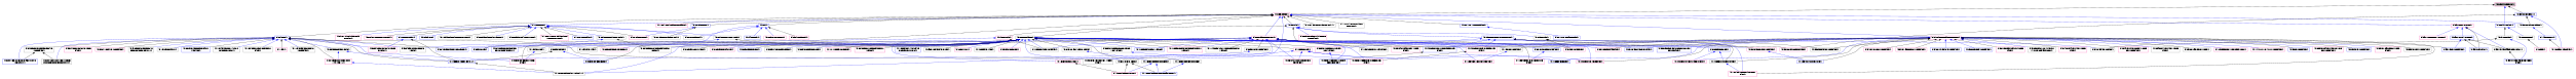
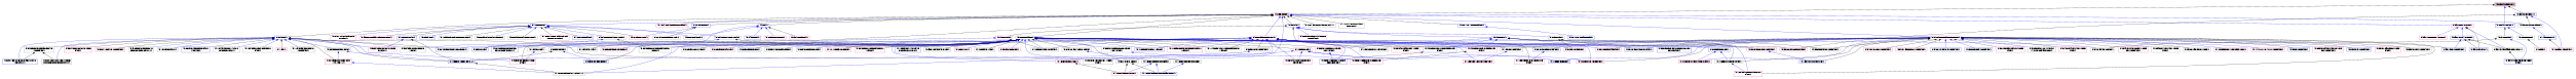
  digraph {
    node [color=deeppink fillcolor=white fontname=Helvetica fontsize=10 shape=record style=filled]
    edge [color=blue dir=back fontname=Helvetica fontsize=10 labelfontname=Helvetica labelfontsize=10 style=solid]
    n1 [fillcolor=grey75 fontcolor=black height=0.2 label="itkRealTimeStamp.h" width=0.4]
    n2 [height=0.2 label="itkDataObject.h" width=0.4]
    n3 [color=blue height=0.2 label="itkRealTimeClock.h" width=0.4]
    n4 [color=blue height=0.2 label="itkTemporalRegion.h" width=0.4]
    n5 [color=gray40 height=0.2 label="itkAutoPointerDataObject\lDecorator.h" width=0.4]
    n6 [color=blue height=0.2 label="itkCSVArray4DDataObject.h" width=0.4]
    n7 [height=0.2 label="itkDataObjectDecorator.h" width=0.4]
    n8 [height=0.2 label="itkGPUDataManager.h" width=0.4]
    n9 [color=blue height=0.2 label="itkImageBase.h" width=0.4]
    n10 [color=blue height=0.2 label="itkLevelSetBase.h" width=0.4]
    n11 [height=0.2 label="itkMatrixResizeableDataObject.h" width=0.4]
    n12 [color=blue height=0.2 label="itkPath.h" width=0.4]
    n13 [color=blue height=0.2 label="itkPointSet.h" width=0.4]
    n14 [height=0.2 label="itkSpatialObjectToPointSet\lFilter.h" width=0.4]
    n15 [color=gray40 height=0.2 label="itkProcessObject.h" width=0.4]
    n16 [color=gray40 height=0.2 label="itkWatershedSegmentTable.h" width=0.4]
    n17 [color=blue height=0.2 label="itkSample.h" width=0.4]
    n18 [height=0.2 label="itkSimpleDataObjectDecorator.h" width=0.4]
    n19 [color=gray40 height=0.2 label="itkTemporalDataObject.h" width=0.4]
    n20 [color=gray40 height=0.2 label="itkUnaryCorrespondenceMatrix.h" width=0.4]
    n21 [color=gray40 height=0.2 label="itkLoggerBase.h" width=0.4]
    n22 [color=gray40 height=0.2 label="itkTimeProbe.h" width=0.4]
    n23 [height=0.2 label="itkTemporalProcessObject.h" width=0.4]
    n24 [height=0.2 label="itkImageToVideoFilter.h" width=0.4]
    n25 [color=blue height=0.2 label="itkCSVArray2DFileReader.h" width=0.4]
    n26 [color=blue height=0.2 label="itkImageRegistrationMethod.h" width=0.4]
    n27 [color=gray40 height=0.2 label="itkImageRegistrationMethodv4.h" width=0.4]
    n28 [color=gray40 height=0.2 label="itkImageToListSampleFilter.h" width=0.4]
    n29 [height=0.2 label="itkImageToSpatialObjectRegistration\lMethod.h" width=0.4]
    n30 [color=gray40 height=0.2 label="itkInteriorExteriorMeshFilter.h" width=0.4]
    n31 [color=gray40 height=0.2 label="itkMultiResolutionImageRegistration\lMethod.h" width=0.4]
    n32 [height=0.2 label="itkPointSetToImageRegistration\lMethod.h" width=0.4]
    n33 [color=gray40 height=0.2 label="itkPointSetToPointSetRegistration\lMethod.h" width=0.4]
    n34 [color=gray40 height=0.2 label="itkResampleImageFilter.h" width=0.4]
    n35 [color=blue height=0.2 label="itkScalarImageToRunLength\lFeaturesFilter.h" width=0.4]
    n36 [height=0.2 label="itkScalarImageToTextureFeatures\lFilter.h" width=0.4]
    n37 [height=0.2 label="itkTransformGeometryImage\lFilter.h" width=0.4]
    n38 [height=0.2 label="itkTransformToDisplacement\lFieldFilter.h" width=0.4]
    n39 [height=0.2 label="itkWeightedCovarianceSample\lFilter.h" width=0.4]
    n40 [height=0.2 label="itkWeightedMeanSampleFilter.h" width=0.4]
    n41 [color=gray40 height=0.2 label="itkGPUFiniteDifferenceFunction.h" width=0.4]
    n42 [height=0.2 label="itkGPUImageDataManager.h" width=0.4]
    n43 [color=blue height=0.2 label="itkGPUKernelManager.h" width=0.4]
    n44 [color=blue height=0.2 label="itkGPUReduction.h" width=0.4]
    n45 [height=0.2 label="itkBinaryThresholdSpatial\lFunction.h" width=0.4]
-   n46 [height=0.2 label="itkScalarImageToRunLength.h" width=0.4]
+   n46 [height=0.2 label="itkGTestTypedefsAndConstructors.h" width=0.4]
    n47 [color=blue height=0.2 label="itkImageFunction.h" width=0.4]
    n48 [color=blue height=0.2 label="itkLabelMap.h" width=0.4]
    n49 [height=0.2 label="itkLevelSetImage.h" width=0.4]
    n50 [color=gray40 height=0.2 label="itkNeighborhoodAccessorFunctor.h" width=0.4]
    n51 [color=gray40 height=0.2 label="itkParametricPath.h" width=0.4]
    n52 [color=gray40 height=0.2 label="itkPointSetToImageMetric.h" width=0.4]
    n53 [color=gray40 height=0.2 label="itkPointSetToPointSetMetric.h" width=0.4]
    n54 [color=gray40 height=0.2 label="itkSpatialOrientationAdapter.h" width=0.4]
    n55 [color=gray40 height=0.2 label="itkSpecialCoordinatesImage.h" width=0.4]
    n56 [height=0.2 label="itkVectorImageNeighborhood\lAccessorFunctor.h" width=0.4]
    n57 [color=blue height=0.2 label="itkWarpImageFilter.h" width=0.4]
    n58 [color=gray40 height=0.2 label="itkLevelSetQuadEdgeMesh.h" width=0.4]
    n59 [height=0.2 label="itkChainCodePath.h" width=0.4]
    n60 [color=blue height=0.2 label="itkHilbertPath.h" width=0.4]
    n61 [height=0.2 label="itkPathConstIterator.h" width=0.4]
    n62 [color=blue height=0.2 label="itkPathSource.h" width=0.4]
    n63 [color=blue height=0.2 label="itkImageToImageMetricv4.h" width=0.4]
    n64 [height=0.2 label="itkBSplineControlPointImage\lFunction.h" width=0.4]
    n65 [color=gray40 height=0.2 label="itkEuclideanDistancePoint\lMetric.h" width=0.4]
    n66 [height=0.2 label="itkBSplineControlPointImage\lFilter.h" width=0.4]
    n67 [color=blue height=0.2 label="itkBSplineExponentialDiffeomorphic\lTransform.h" width=0.4]
    n68 [color=gray40 height=0.2 label="itkBSplineSmoothingOnUpdate\lDisplacementFieldTransform.h" width=0.4]
    n69 [height=0.2 label="itkBlockMatchingImageFilter.h" width=0.4]
    n70 [color=gray40 height=0.2 label="itkDisplacementFieldToBSpline\lImageFilter.h" width=0.4]
    n71 [color=gray40 height=0.2 label="itkExpectationBasedPoint\lSetToPointSetMetricv4.h" width=0.4]
    n72 [color=gray40 height=0.2 label="itkKernelTransform.h" width=0.4]
    n73 [color=blue height=0.2 label="itkLandmarkBasedTransform\lInitializer.h" width=0.4]
    n74 [color=gray40 height=0.2 label="itkManifoldParzenWindows\lPointSetFunction.h" width=0.4]
    n75 [color=gray40 height=0.2 label="itkMaskFeaturePointSelection\lFilter.h" width=0.4]
    n76 [height=0.2 label="itkMesh.h" width=0.4]
    n77 [color=gray40 height=0.2 label="itkN4BiasFieldCorrection\lImageFilter.h" width=0.4]
    n78 [color=gray40 height=0.2 label="itkObjectToObjectMetric.h" width=0.4]
    n79 [height=0.2 label="itkPointSetToPointSetMetric\lWithIndexv4.h" width=0.4]
    n80 [color=blue height=0.2 label="itkPointSetToListSampleAdaptor.h" width=0.4]
    n81 [color=gray40 height=0.2 label="itkTriangleMeshToBinaryImage\lFilter.h" width=0.4]
    n82 [color=blue height=0.2 label="itkPointSetToSpatialObject\lDemonsRegistration.h" width=0.4]
    n83 [color=blue height=0.2 label="itkCovarianceSampleFilter.h" width=0.4]
    n84 [height=0.2 label="itkDataObjectConstIterator.h" width=0.4]
    n85 [color=blue height=0.2 label="itkDataObjectIterator.h" width=0.4]
    n86 [color=gray40 height=0.2 label="itkEquivalencyTable.h" width=0.4]
    n87 [color=gray40 height=0.2 label="itkGDCMSeriesFileNames.h" width=0.4]
    n88 [color=blue height=0.2 label="itkHistogramToRunLengthFeatures\lFilter.h" width=0.4]
    n89 [height=0.2 label="itkHistogramToTextureFeatures\lFilter.h" width=0.4]
    n90 [height=0.2 label="itkIOCommon.h" width=0.4]
    n91 [color=gray40 height=0.2 label="itkImageFileWriter.h" width=0.4]
    n92 [height=0.2 label="itkImageSource.h" width=0.4]
    n93 [height=0.2 label="itkIterationReporter.h" width=0.4]
    n94 [color=gray40 height=0.2 label="itkMeanSampleFilter.h" width=0.4]
    n95 [color=gray40 height=0.2 label="itkMeshFileWriter.h" width=0.4]
    n96 [color=gray40 height=0.2 label="itkMeshSource.h" width=0.4]
    n97 [color=gray40 height=0.2 label="itkOneWayEquivalencyTable.h" width=0.4]
    n98 [color=gray40 height=0.2 label="itkProgressAccumulator.h" width=0.4]
    n99 [color=blue height=0.2 label="itkProgressReporter.h" width=0.4]
    n100 [height=0.2 label="itkProgressTransformer.h" width=0.4]
    n101 [height=0.2 label="itkSampleClassifierFilter.h" width=0.4]
    n102 [color=blue height=0.2 label="itkSampleToHistogramFilter.h" width=0.4]
    n103 [height=0.2 label="itkSampleToSubsampleFilter.h" width=0.4]
    n104 [color=gray40 height=0.2 label="itkScalarImageToCooccurrence\lMatrixFilter.h" width=0.4]
    n105 [height=0.2 label="itkScalarImageToRunLength\lMatrixFilter.h" width=0.4]
    n106 [color=gray40 height=0.2 label="itkSimpleFilterWatcher.h" width=0.4]
    n107 [color=gray40 height=0.2 label="itkSpatialObject.h" width=0.4]
    n108 [color=blue height=0.2 label="itkSpatialObjectReader.h" width=0.4]
    n109 [color=blue height=0.2 label="itkStandardDeviationPerComponent\lSampleFilter.h" width=0.4]
    n110 [color=gray40 height=0.2 label="itkStreamingProcessObject.h" width=0.4]
    n111 [color=gray40 height=0.2 label="itkTotalProgressReporter.h" width=0.4]
    n112 [height=0.2 label="itkVTKImageExportBase.h" width=0.4]
    n113 [height=0.2 label="itkWatershedBoundary.h" width=0.4]
    n114 [color=blue height=0.2 label="itkWatershedMiniPipeline\lProgressCommand.h" width=0.4]
    n115 [color=gray40 height=0.2 label="itkWatershedSegmentTree.h" width=0.4]
    n116 [color=blue height=0.2 label="itkWatershedSegmentTreeGenerator.h" width=0.4]
    n117 [height=0.2 label="itkWatershedSegmenter.h" width=0.4]
-   n118 [color=blue height=0.2 label="itkHistogramToTextureFeatures.h" width=0.4]
+   n118 [color=blue height=0.2 label="itkHistogram.h" width=0.4]
    n119 [height=0.2 label="itkListSample.h" width=0.4]
    n120 [height=0.2 label="itkPatchBasedDenoisingBase\lImageFilter.h" width=0.4]
    n121 [color=gray40 height=0.2 label="itkSubsample.h" width=0.4]
    n122 [height=0.2 label="itkSubsamplerBase.h" width=0.4]
    n123 [color=blue height=0.2 label="itkGPUCastImageFilter.h" width=0.4]
    n124 [height=0.2 label="itkHistogramToImageFilter.h" width=0.4]
    n125 [color=blue height=0.2 label="itkImageFileReader.h" width=0.4]
    n126 [height=0.2 label="itkHistogramThresholdCalculator.h" width=0.4]
    n127 [color=gray40 height=0.2 label="itkImageToHistogramFilter.h" width=0.4]
    n128 [height=0.2 label="itkMaskedImageToHistogram\lFilter.h" width=0.4]
    n129 [color=blue height=0.2 label="itkNeighborhoodSampler.h" width=0.4]
    n130 [color=gray40 height=0.2 label="itkLabelStatisticsImageFilter.h" width=0.4]
    n131 [height=0.2 label="itkBinaryFunctorImageFilter.h" width=0.4]
    n132 [height=0.2 label="itkBinaryGeneratorImageFilter.h" width=0.4]
    n133 [color=blue height=0.2 label="itkBinaryThresholdImageFilter.h" width=0.4]
    n134 [color=blue height=0.2 label="itkChangeLabelImageFilter.h" width=0.4]
    n135 [height=0.2 label="itkConnectedThresholdImage\lFilter.h" width=0.4]
    n136 [color=gray40 height=0.2 label="itkExpectationMaximization\lMixtureModelEstimator.h" width=0.4]
    n137 [height=0.2 label="itkFullToHalfHermitianImage\lFilter.h" width=0.4]
    n138 [height=0.2 label="itkHalfHermitianToRealInverse\lFFTImageFilter.h" width=0.4]
    n139 [color=gray40 height=0.2 label="itkHalfToFullHermitianImage\lFilter.h" width=0.4]
    n140 [color=gray40 height=0.2 label="itkTernaryGeneratorImage.h" width=0.4]
    n141 [height=0.2 label="itkKdTreeBasedKmeansEstimator.h" width=0.4]
    n142 [height=0.2 label="itkMinimumMaximumImageFilter.h" width=0.4]
    n143 [color=blue height=0.2 label="itkPasteImageFilter.h" width=0.4]
    n144 [height=0.2 label="itkRealToHalfHermitianForward\lFFTImageFilter.h" width=0.4]
    n145 [color=blue height=0.2 label="itkStatisticsImageFilter.h" width=0.4]
    n146 [height=0.2 label="itkTernaryGeneratorImage\lFilter.h" width=0.4]
    n147 [color=gray40 height=0.2 label="itkTestingHashImageFilter.h" width=0.4]
    n148 [color=blue height=0.2 label="itkVideoStream.h" width=0.4]
    n149 [color=blue height=0.2 label="itkGPUFiniteDifferenceImage\lFilter.h" width=0.4]
    n150 [height=0.2 label="itkLogger.h" width=0.4]
    n1 -> n2 [color=black]
    n1 -> n3
    n1 -> n4 [color=black]
    n2 -> n5 [color=black]
    n2 -> n6 [color=black]
    n2 -> n7
    n2 -> n8
    n2 -> n9
    n2 -> n10 [color=black]
    n2 -> n11 [color=black]
    n2 -> n12 [color=black]
    n2 -> n13 [color=black]
    n2 -> n14 [color=black]
    n2 -> n15 [color=black]
    n2 -> n16
    n2 -> n17 [color=black]
    n2 -> n18
    n2 -> n19
    n2 -> n20 [color=black]
    n3 -> n21
    n3 -> n22 [color=black]
    n4 -> n19 [color=black]
    n4 -> n23 [color=black]
    n4 -> n24
    n6 -> n25
    n7 -> n26
    n7 -> n27
    n7 -> n28
    n7 -> n29
    n7 -> n30 [color=black]
    n7 -> n31 [color=black]
    n7 -> n32 [color=black]
    n7 -> n33
    n7 -> n34 [color=black]
    n7 -> n35
    n7 -> n36
    n7 -> n37 [color=black]
    n7 -> n38
    n7 -> n39 [color=black]
    n7 -> n40
    n8 -> n41
    n8 -> n42
    n8 -> n43
    n8 -> n44 [color=black]
    n9 -> n45
    n9 -> n46 [color=black]
    n9 -> n47 [color=black]
    n9 -> n48
    n9 -> n49 [color=black]
    n9 -> n50 [color=black]
    n9 -> n51
    n9 -> n52
    n9 -> n53
    n9 -> n54
    n9 -> n55
    n9 -> n56 [color=black]
    n9 -> n57 [color=black]
    n10 -> n49
    n10 -> n58 [color=black]
    n12 -> n51
    n12 -> n59 [color=black]
    n12 -> n60
    n12 -> n61
    n12 -> n62
    n13 -> n14
    n13 -> n63 [color=black]
    n13 -> n64
    n13 -> n65
    n13 -> n66 [color=black]
    n13 -> n67
    n13 -> n68
    n13 -> n69 [color=black]
    n13 -> n70 [color=black]
    n13 -> n71
    n13 -> n72
    n13 -> n73 [color=black]
    n13 -> n74
    n13 -> n75
    n13 -> n76 [color=black]
    n13 -> n77
    n13 -> n78
    n13 -> n79 [color=black]
    n13 -> n80 [color=black]
    n13 -> n81 [color=black]
    n15 -> n23 [color=black]
    n15 -> n26
    n15 -> n27
    n15 -> n28
    n15 -> n29 [color=black]
    n15 -> n31 [color=black]
    n15 -> n32 [color=black]
    n15 -> n33 [color=black]
    n15 -> n62 [color=black]
    n15 -> n82 [color=black]
    n15 -> n83
    n15 -> n84
    n15 -> n85 [color=black]
    n15 -> n86
    n15 -> n87 [color=black]
    n15 -> n88 [color=black]
    n15 -> n89
    n15 -> n90
    n15 -> n91 [color=black]
    n15 -> n92 [color=black]
    n15 -> n93
    n15 -> n94
    n15 -> n95 [color=black]
    n15 -> n96
    n15 -> n97 [color=black]
    n15 -> n98 [color=black]
    n15 -> n99
    n15 -> n100
    n15 -> n101
    n15 -> n102
    n15 -> n103
    n15 -> n104
    n15 -> n105 [color=black]
    n15 -> n106
    n15 -> n107
    n15 -> n108 [color=black]
    n15 -> n109
    n15 -> n110
    n15 -> n111
    n15 -> n112 [color=black]
    n15 -> n113
    n15 -> n114
    n15 -> n115 [color=black]
    n16 -> n116
    n16 -> n117
    n17 -> n118
    n17 -> n119 [color=black]
    n17 -> n120
    n17 -> n121
    n17 -> n122 [color=black]
    n18 -> n83
    n18 -> n88
    n18 -> n89 [color=black]
    n18 -> n94 [color=black]
    n18 -> n101 [color=black]
    n18 -> n102
    n18 -> n109
    n18 -> n123 [color=black]
    n18 -> n124 [color=black]
    n18 -> n125
    n18 -> n126
    n18 -> n127 [color=black]
    n18 -> n128 [color=black]
    n18 -> n129 [color=black]
    n18 -> n130 [color=black]
    n18 -> n131 [color=black]
    n18 -> n132 [color=black]
    n18 -> n133
    n18 -> n134
    n18 -> n135 [color=black]
    n18 -> n136
    n18 -> n137 [color=black]
    n18 -> n138 [color=black]
    n18 -> n139
    n18 -> n140 [color=black]
    n18 -> n141
    n18 -> n142
    n18 -> n143 [color=black]
    n18 -> n144
    n18 -> n145 [color=black]
    n18 -> n146
    n18 -> n147 [color=black]
    n19 -> n148
    n21 -> n150 [color=black]
    n22 -> n106 [color=black]
    n22 -> n149
    n34 -> n63
    n41 -> n149 [color=black]
    n43 -> n41 [color=black]
    n43 -> n44 [color=black]
    n43 -> n123
    n47 -> n63 [color=black]
    n47 -> n64
    n52 -> n32 [color=black]
    n52 -> n82
    n53 -> n33 [color=black]
    n53 -> n65
    n63 -> n27 [color=black]
    n70 -> n67 [color=black]
    n70 -> n68 [color=black]
    n78 -> n63
    n78 -> n79
    n79 -> n27
    n83 -> n39
    n86 -> n116 [color=black]
    n86 -> n117 [color=black]
    n88 -> n35 [color=black]
    n89 -> n36 [color=black]
    n92 -> n38
    n92 -> n81
    n92 -> n124
    n92 -> n125
    n94 -> n40
    n96 -> n14
    n97 -> n16
    n99 -> n126
    n99 -> n127
    n103 -> n129
    n104 -> n36
    n105 -> n35
    n107 -> n63 [color=black]
    n107 -> n108
    n113 -> n117 [color=black]
    n115 -> n116
    n118 -> n88
    n118 -> n89
    n118 -> n105
    n118 -> n124
    n118 -> n127 [color=black]
    n118 -> n128
    n118 -> n130 [color=black]
    n119 -> n28 [color=black]
    n119 -> n80
    n121 -> n103 [color=black]
    n121 -> n122 [color=black]
    n127 -> n128
    n148 -> n24 [color=black]
  }
